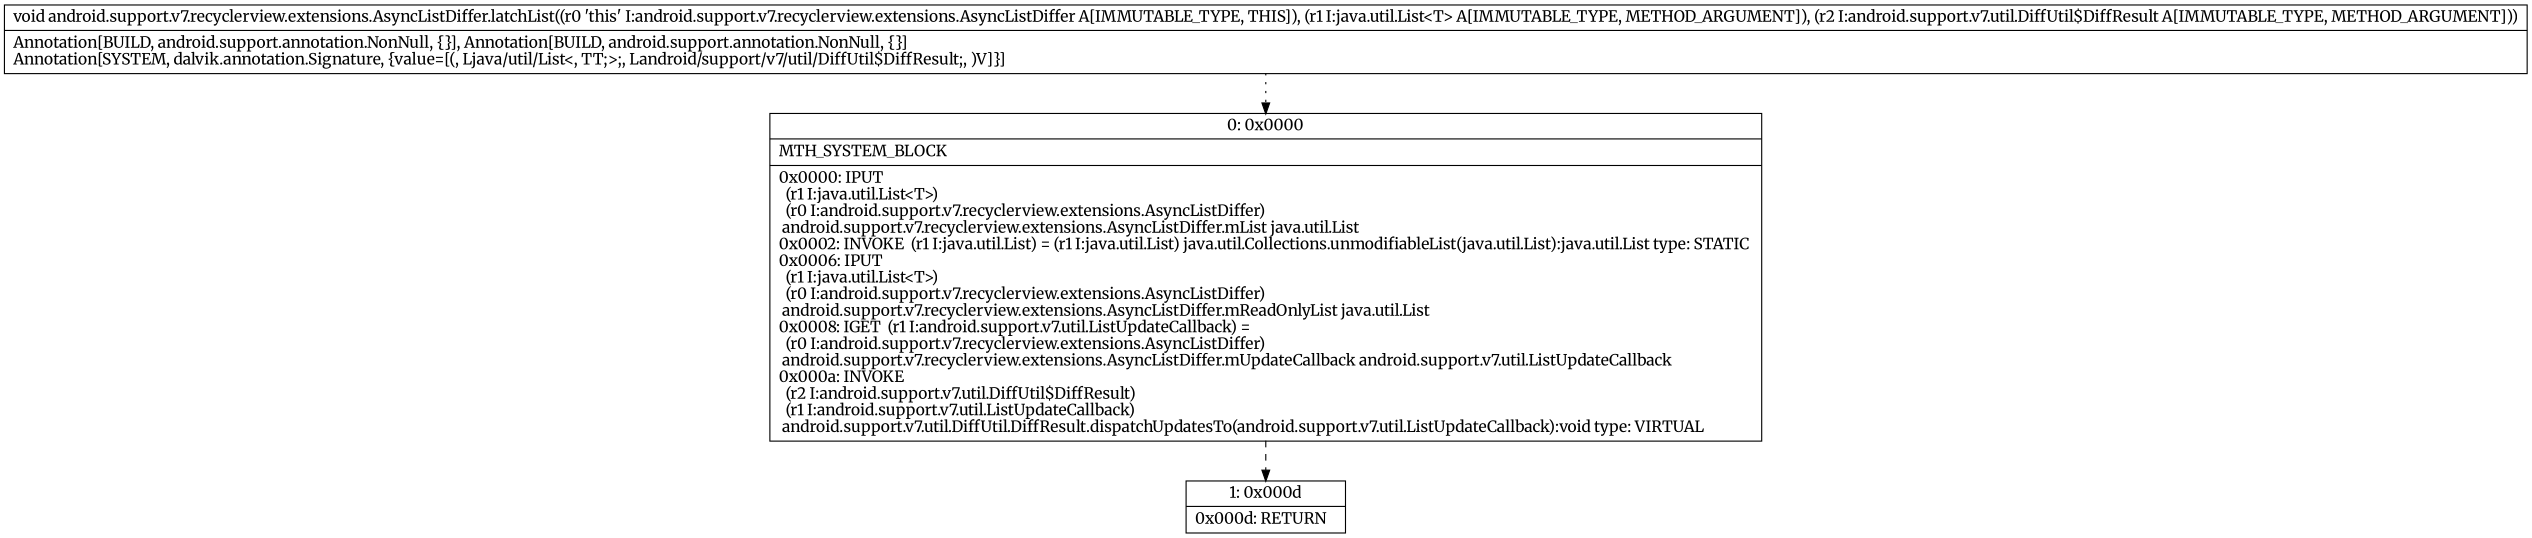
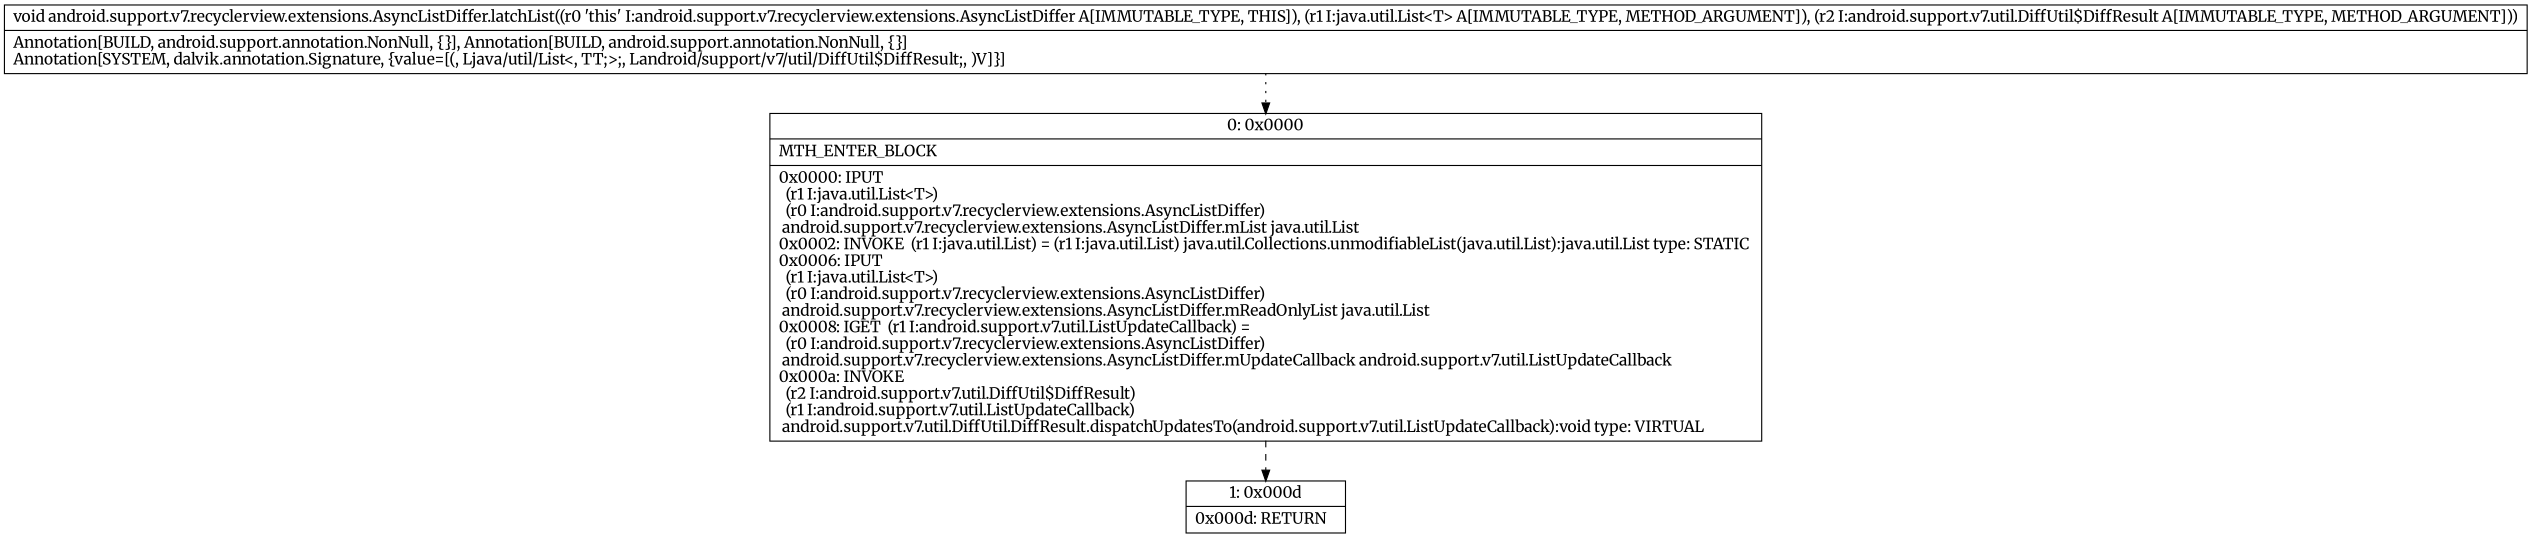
  digraph {
    fontname=Merriweather
    node [shape=record fontname=Merriweather]
    edge [fontname=Merriweather]
-   n1 [label="{0\:\ 0x0000|MTH_SYSTEM_BLOCK\l|0x0000: IPUT  \l  (r1 I:java.util.List\<T\>)\l  (r0 I:android.support.v7.recyclerview.extensions.AsyncListDiffer)\l android.support.v7.recyclerview.extensions.AsyncListDiffer.mList java.util.List \l0x0002: INVOKE  (r1 I:java.util.List) = (r1 I:java.util.List) java.util.Collections.unmodifiableList(java.util.List):java.util.List type: STATIC \l0x0006: IPUT  \l  (r1 I:java.util.List\<T\>)\l  (r0 I:android.support.v7.recyclerview.extensions.AsyncListDiffer)\l android.support.v7.recyclerview.extensions.AsyncListDiffer.mReadOnlyList java.util.List \l0x0008: IGET  (r1 I:android.support.v7.util.ListUpdateCallback) = \l  (r0 I:android.support.v7.recyclerview.extensions.AsyncListDiffer)\l android.support.v7.recyclerview.extensions.AsyncListDiffer.mUpdateCallback android.support.v7.util.ListUpdateCallback \l0x000a: INVOKE  \l  (r2 I:android.support.v7.util.DiffUtil$DiffResult)\l  (r1 I:android.support.v7.util.ListUpdateCallback)\l android.support.v7.util.DiffUtil.DiffResult.dispatchUpdatesTo(android.support.v7.util.ListUpdateCallback):void type: VIRTUAL \l}"]
+   n1 [label="{0\:\ 0x0000|MTH_ENTER_BLOCK\l|0x0000: IPUT  \l  (r1 I:java.util.List\<T\>)\l  (r0 I:android.support.v7.recyclerview.extensions.AsyncListDiffer)\l android.support.v7.recyclerview.extensions.AsyncListDiffer.mList java.util.List \l0x0002: INVOKE  (r1 I:java.util.List) = (r1 I:java.util.List) java.util.Collections.unmodifiableList(java.util.List):java.util.List type: STATIC \l0x0006: IPUT  \l  (r1 I:java.util.List\<T\>)\l  (r0 I:android.support.v7.recyclerview.extensions.AsyncListDiffer)\l android.support.v7.recyclerview.extensions.AsyncListDiffer.mReadOnlyList java.util.List \l0x0008: IGET  (r1 I:android.support.v7.util.ListUpdateCallback) = \l  (r0 I:android.support.v7.recyclerview.extensions.AsyncListDiffer)\l android.support.v7.recyclerview.extensions.AsyncListDiffer.mUpdateCallback android.support.v7.util.ListUpdateCallback \l0x000a: INVOKE  \l  (r2 I:android.support.v7.util.DiffUtil$DiffResult)\l  (r1 I:android.support.v7.util.ListUpdateCallback)\l android.support.v7.util.DiffUtil.DiffResult.dispatchUpdatesTo(android.support.v7.util.ListUpdateCallback):void type: VIRTUAL \l}"]
    n2 [label="{1\:\ 0x000d|0x000d: RETURN   \l}"]
    n3 [label="{void android.support.v7.recyclerview.extensions.AsyncListDiffer.latchList((r0 'this' I:android.support.v7.recyclerview.extensions.AsyncListDiffer A[IMMUTABLE_TYPE, THIS]), (r1 I:java.util.List\<T\> A[IMMUTABLE_TYPE, METHOD_ARGUMENT]), (r2 I:android.support.v7.util.DiffUtil$DiffResult A[IMMUTABLE_TYPE, METHOD_ARGUMENT]))  | Annotation[BUILD, android.support.annotation.NonNull, \{\}], Annotation[BUILD, android.support.annotation.NonNull, \{\}]\lAnnotation[SYSTEM, dalvik.annotation.Signature, \{value=[(, Ljava\/util\/List\<, TT;\>;, Landroid\/support\/v7\/util\/DiffUtil$DiffResult;, )V]\}]\l}"]
    n1 -> n2 [style=dashed]
    n3 -> n1 [style=dotted]
  }
